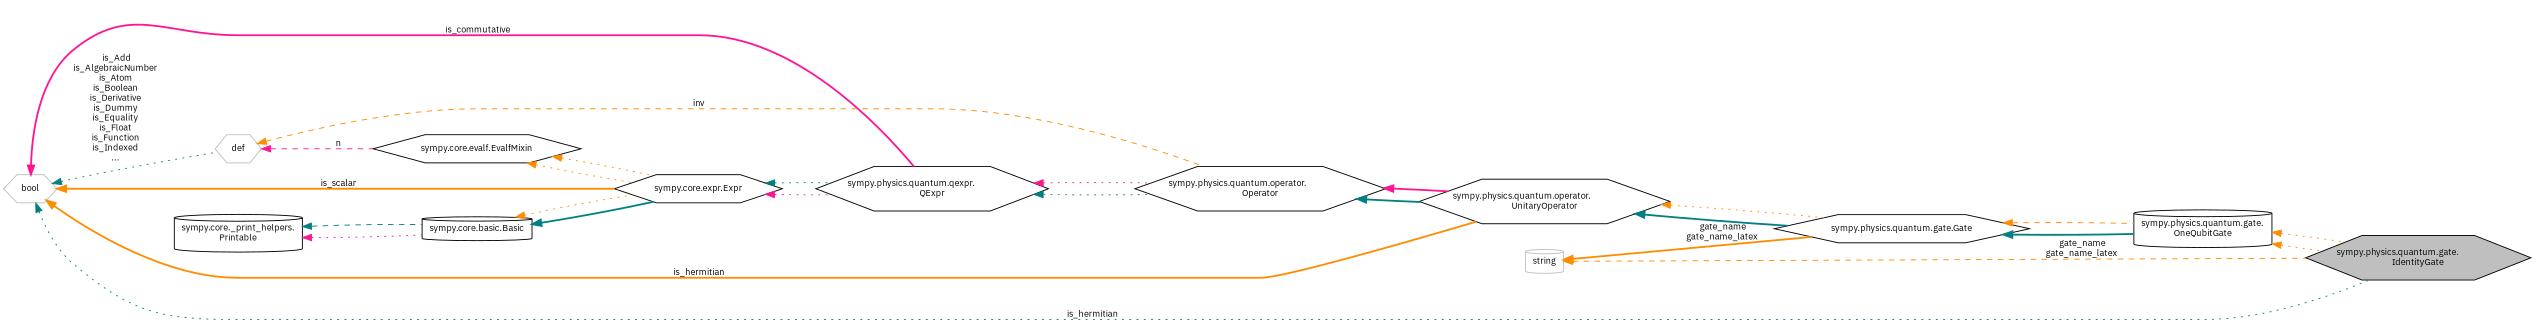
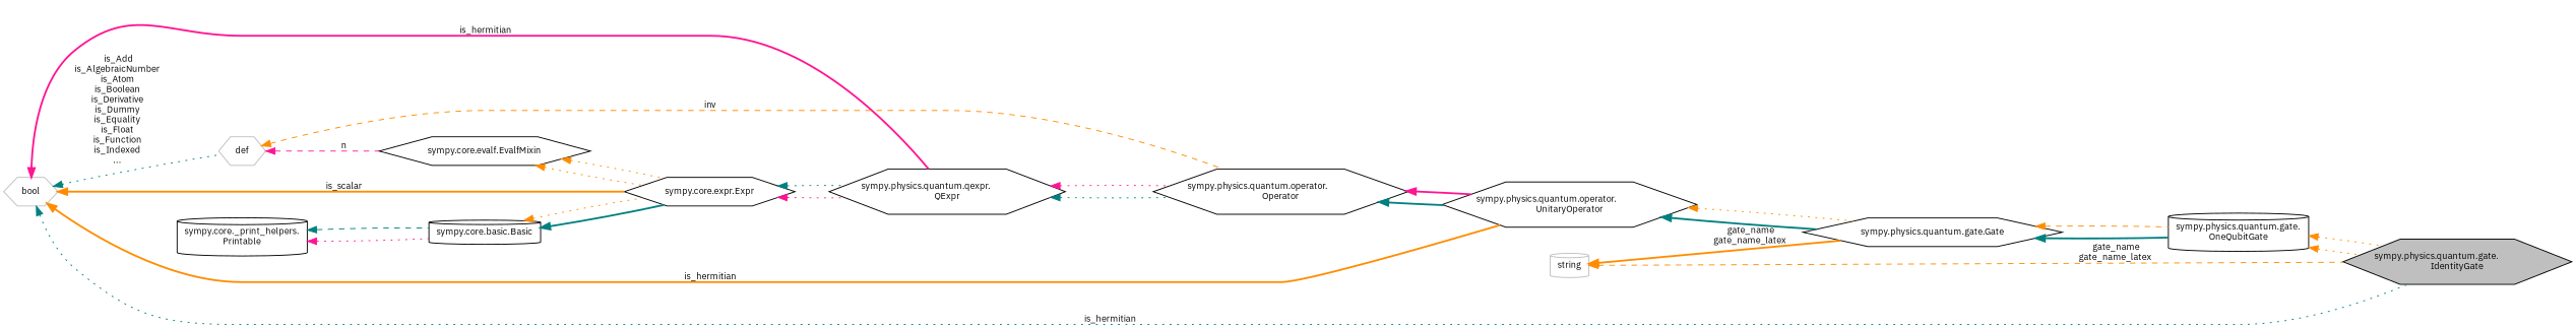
  digraph {
    fontname="IBM Plex Sans"
    rankdir=LR
    node [color=black fillcolor=white fontname="IBM Plex Sans" fontsize=10 shape=hexagon style=filled]
    edge [color=darkorange dir=back fontname="IBM Plex Sans" fontsize=10 labelfontname=Helvetica labelfontsize=10 style=dotted]
    n1 [fillcolor=grey75 fontcolor=black height=0.2 label="sympy.physics.quantum.gate.\lIdentityGate" width=0.4]
    n2 [height=0.2 label="sympy.physics.quantum.gate.\lOneQubitGate" shape=cylinder width=0.4]
    n3 [height=0.2 label="sympy.physics.quantum.gate.Gate" width=0.4]
    n4 [height=0.2 label="sympy.physics.quantum.operator.\lUnitaryOperator" width=0.4]
    n5 [height=0.2 label="sympy.physics.quantum.operator.\lOperator" width=0.4]
    n6 [height=0.2 label="sympy.physics.quantum.qexpr.\lQExpr" width=0.4]
    n7 [height=0.2 label="sympy.core.expr.Expr" width=0.4]
    n8 [height=0.2 label="sympy.core.basic.Basic" shape=cylinder width=0.4]
    n9 [height=0.2 label="sympy.core._print_helpers.\lPrintable" shape=cylinder width=0.4]
    n10 [color=grey75 height=0.2 label=bool width=0.4]
    n11 [color=grey75 height=0.2 label=def width=0.4]
    n12 [height=0.2 label="sympy.core.evalf.EvalfMixin" width=0.4]
    n13 [color=grey75 height=0.2 label=string shape=cylinder width=0.4]
    n2 -> n1
    n2 -> n1
    n3 -> n2 [color=teal style=bold]
    n3 -> n2 [style=dashed]
    n4 -> n3 [color=teal style=bold]
    n4 -> n3
    n5 -> n4 [color=teal style=bold]
    n5 -> n4 [color=deeppink style=bold]
    n6 -> n5 [color=teal]
    n6 -> n5 [color=deeppink]
    n7 -> n6 [color=deeppink]
    n7 -> n6 [color=teal]
    n8 -> n7 [color=teal style=bold]
    n8 -> n7
    n9 -> n8 [color=deeppink]
    n9 -> n8 [color=teal style=dashed]
    n10 -> n1 [color=teal label=" is_hermitian"]
    n10 -> n4 [label=" is_hermitian" style=bold]
-   n10 -> n6 [color=deeppink label=" is_commutative" style=bold]
+   n10 -> n6 [color=deeppink label=" is_hermitian" style=bold]
    n10 -> n7 [label=" is_scalar" style=bold]
    n10 -> n11 [color=teal label=" is_Add\nis_AlgebraicNumber\nis_Atom\nis_Boolean\nis_Derivative\nis_Dummy\nis_Equality\nis_Float\nis_Function\nis_Indexed\n..."]
    n11 -> n5 [label=" inv" style=dashed]
    n11 -> n12 [color=deeppink label=" n" style=dashed]
    n12 -> n7
    n12 -> n7
    n13 -> n1 [label=" gate_name\ngate_name_latex" style=dashed]
    n13 -> n3 [label=" gate_name\ngate_name_latex" style=bold]
  }
